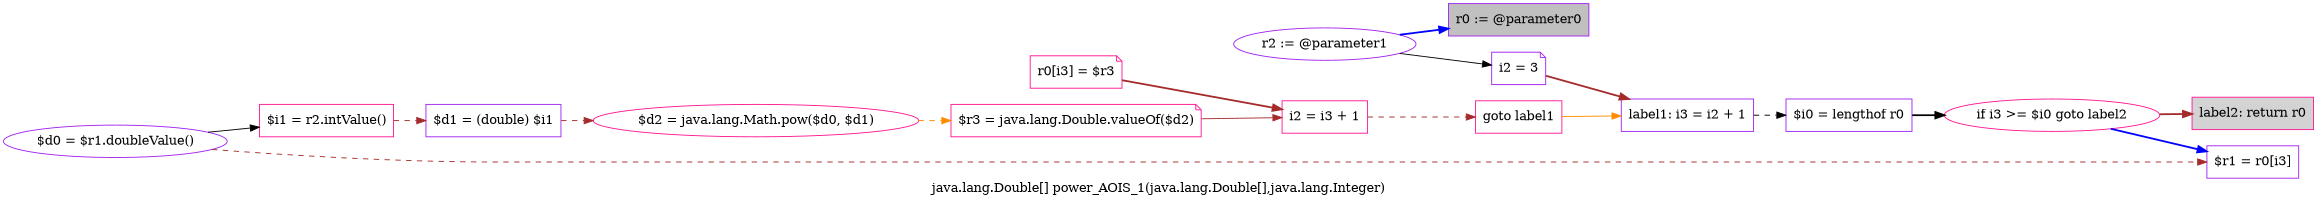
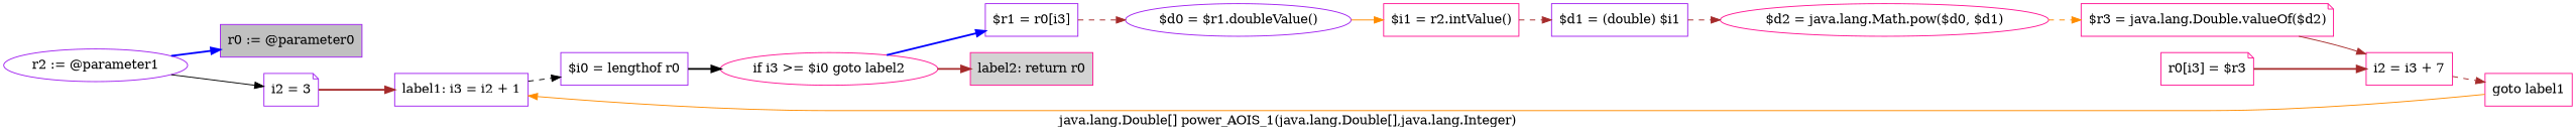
  digraph {
    label="java.lang.Double[] power_AOIS_1(java.lang.Double[],java.lang.Integer)"
    rankdir=LR
    node [color=purple shape=box]
    edge [color=brown style=bold]
    n1 [fillcolor=gray label="r0 := @parameter0" style=filled]
    n2 [label="r2 := @parameter1" shape=ellipse]
    n3 [label="i2 = 3" shape=note]
    n4 [label="label1: i3 = i2 + 1"]
    n5 [label="$i0 = lengthof r0"]
    n6 [color=deeppink label="if i3 >= $i0 goto label2" shape=ellipse]
    n7 [label="$r1 = r0[i3]"]
    n8 [color=deeppink fillcolor=lightgray label="label2: return r0" style=filled]
    n9 [label="$d0 = $r1.doubleValue()" shape=ellipse]
    n10 [color=deeppink label="$i1 = r2.intValue()"]
    n11 [label="$d1 = (double) $i1"]
    n12 [color=deeppink label="$d2 = java.lang.Math.pow($d0, $d1)" shape=ellipse]
    n13 [color=deeppink label="$r3 = java.lang.Double.valueOf($d2)" shape=note]
-   n14 [color=deeppink label="i2 = i3 + 1"]
+   n14 [color=deeppink label="i2 = i3 + 7"]
    n15 [color=deeppink label="r0[i3] = $r3" shape=note]
    n16 [color=deeppink label="goto label1"]
    n2 -> n1 [color=blue]
    n2 -> n3 [color=black style=solid]
    n3 -> n4
    n4 -> n5 [color=black style=dashed]
    n5 -> n6 [color=black]
    n6 -> n7 [color=blue]
    n6 -> n8
-   n9 -> n7 [style=dashed]
-   n9 -> n10 [color=black style=solid]
+   n7 -> n9 [style=dashed]
+   n9 -> n10 [color=darkorange style=solid]
    n10 -> n11 [style=dashed]
    n11 -> n12 [style=dashed]
    n12 -> n13 [color=darkorange style=dashed]
    n13 -> n14 [style=solid]
    n14 -> n16 [style=dashed]
    n15 -> n14
    n16 -> n4 [color=darkorange style=solid]
  }
